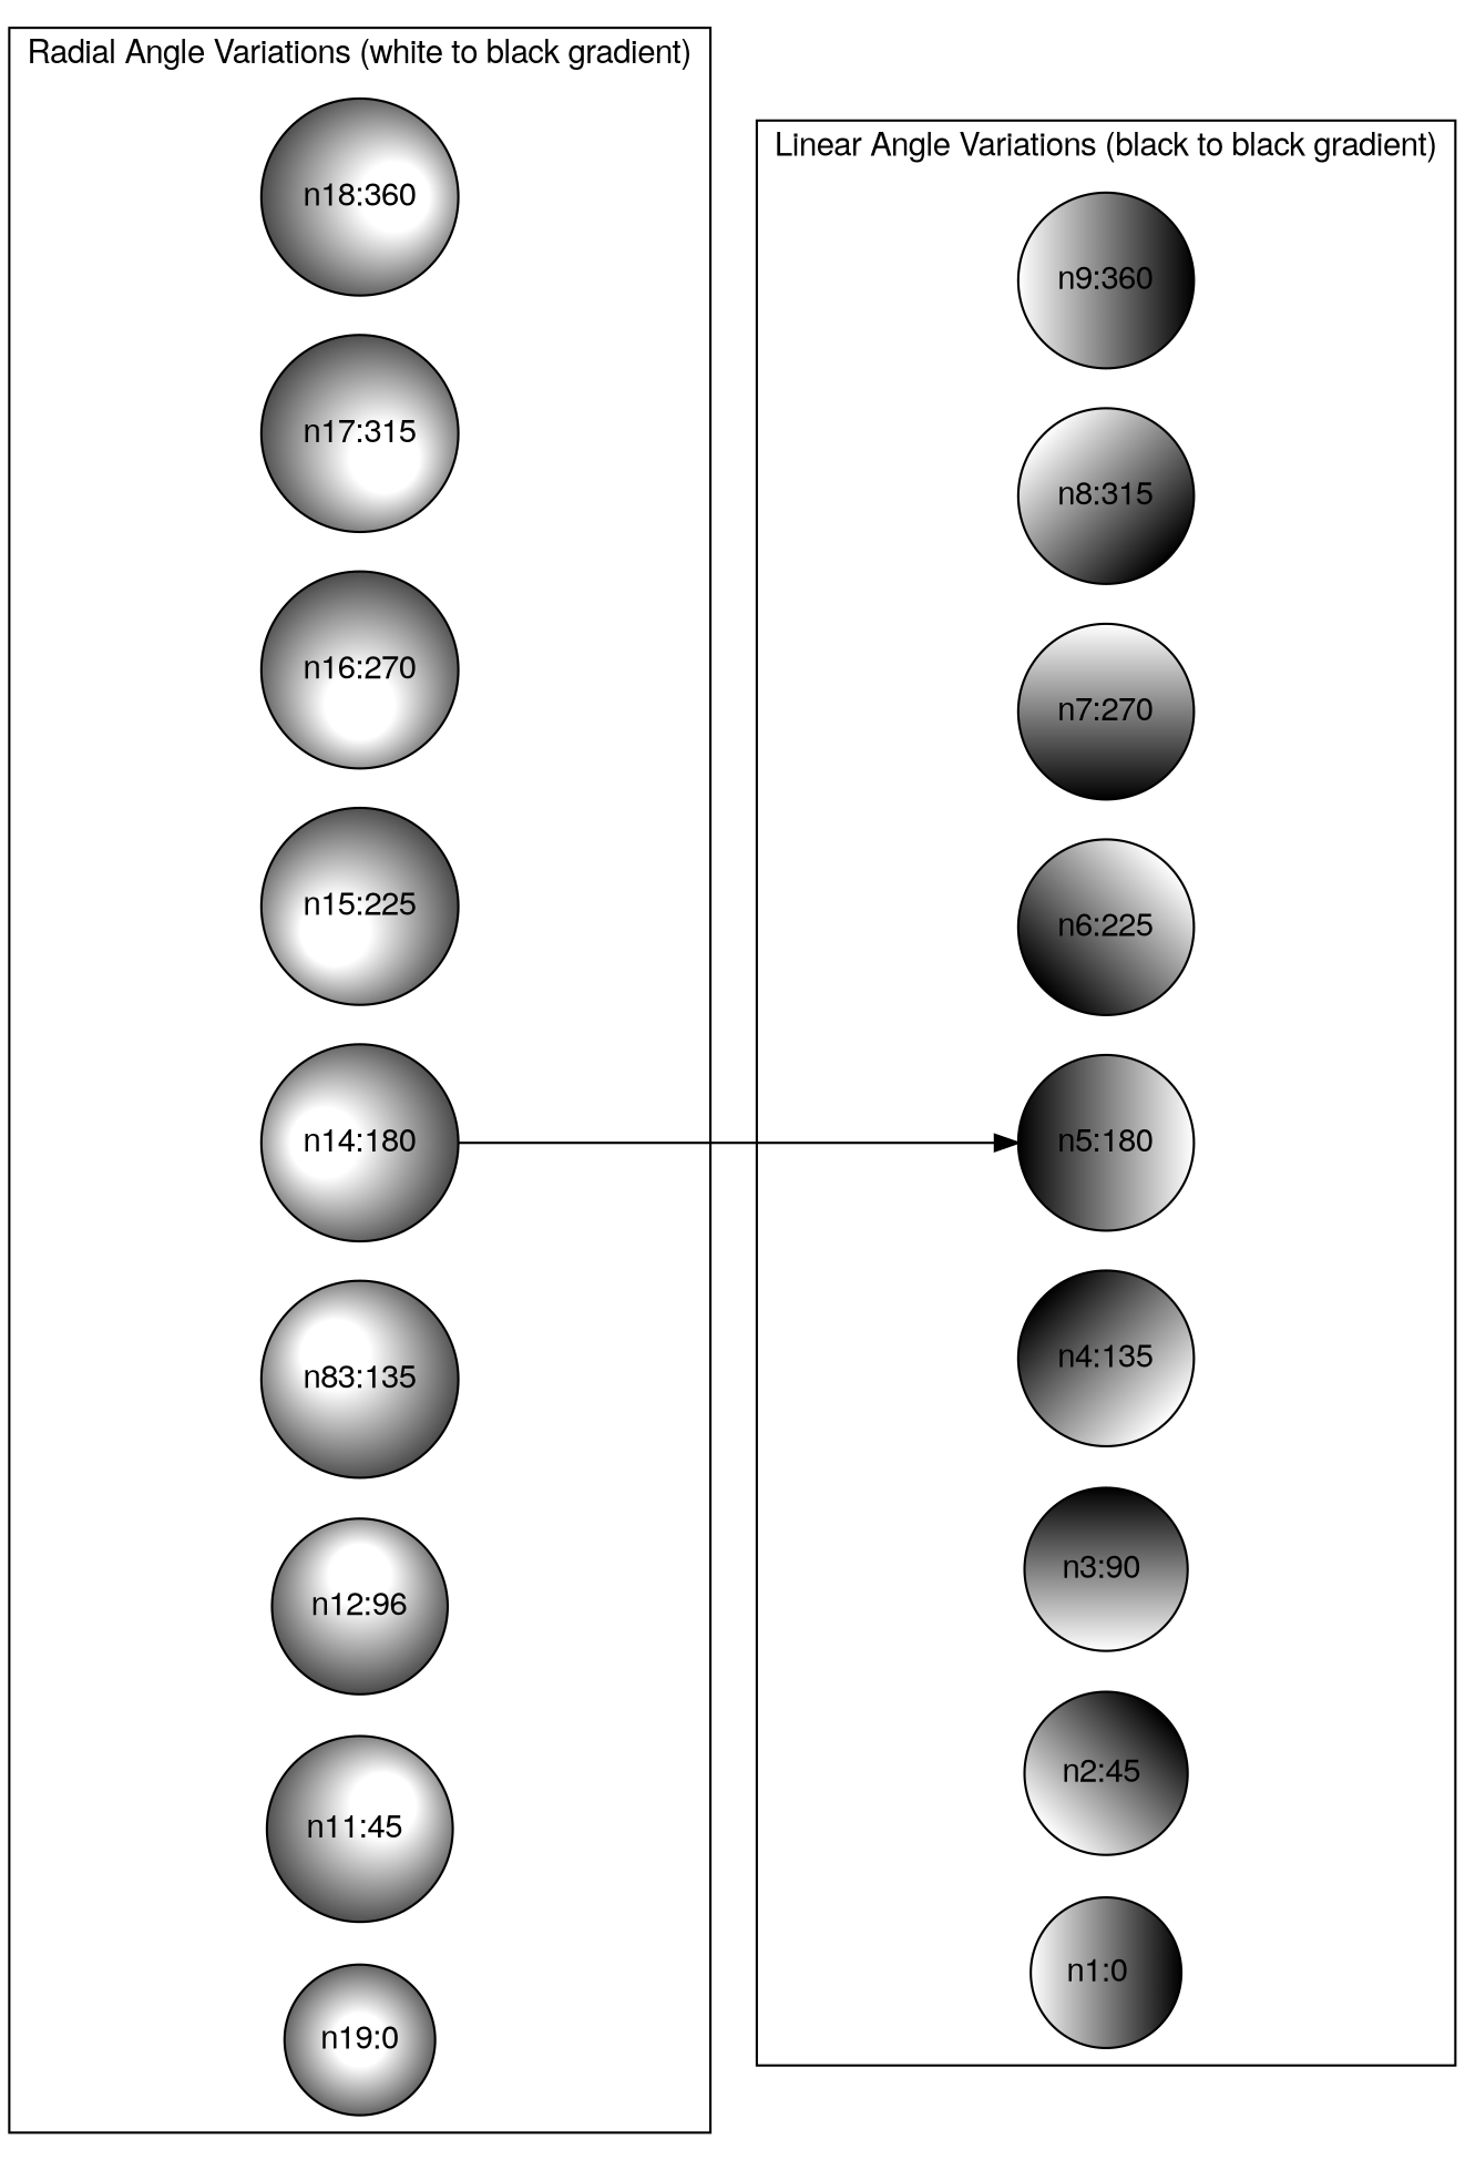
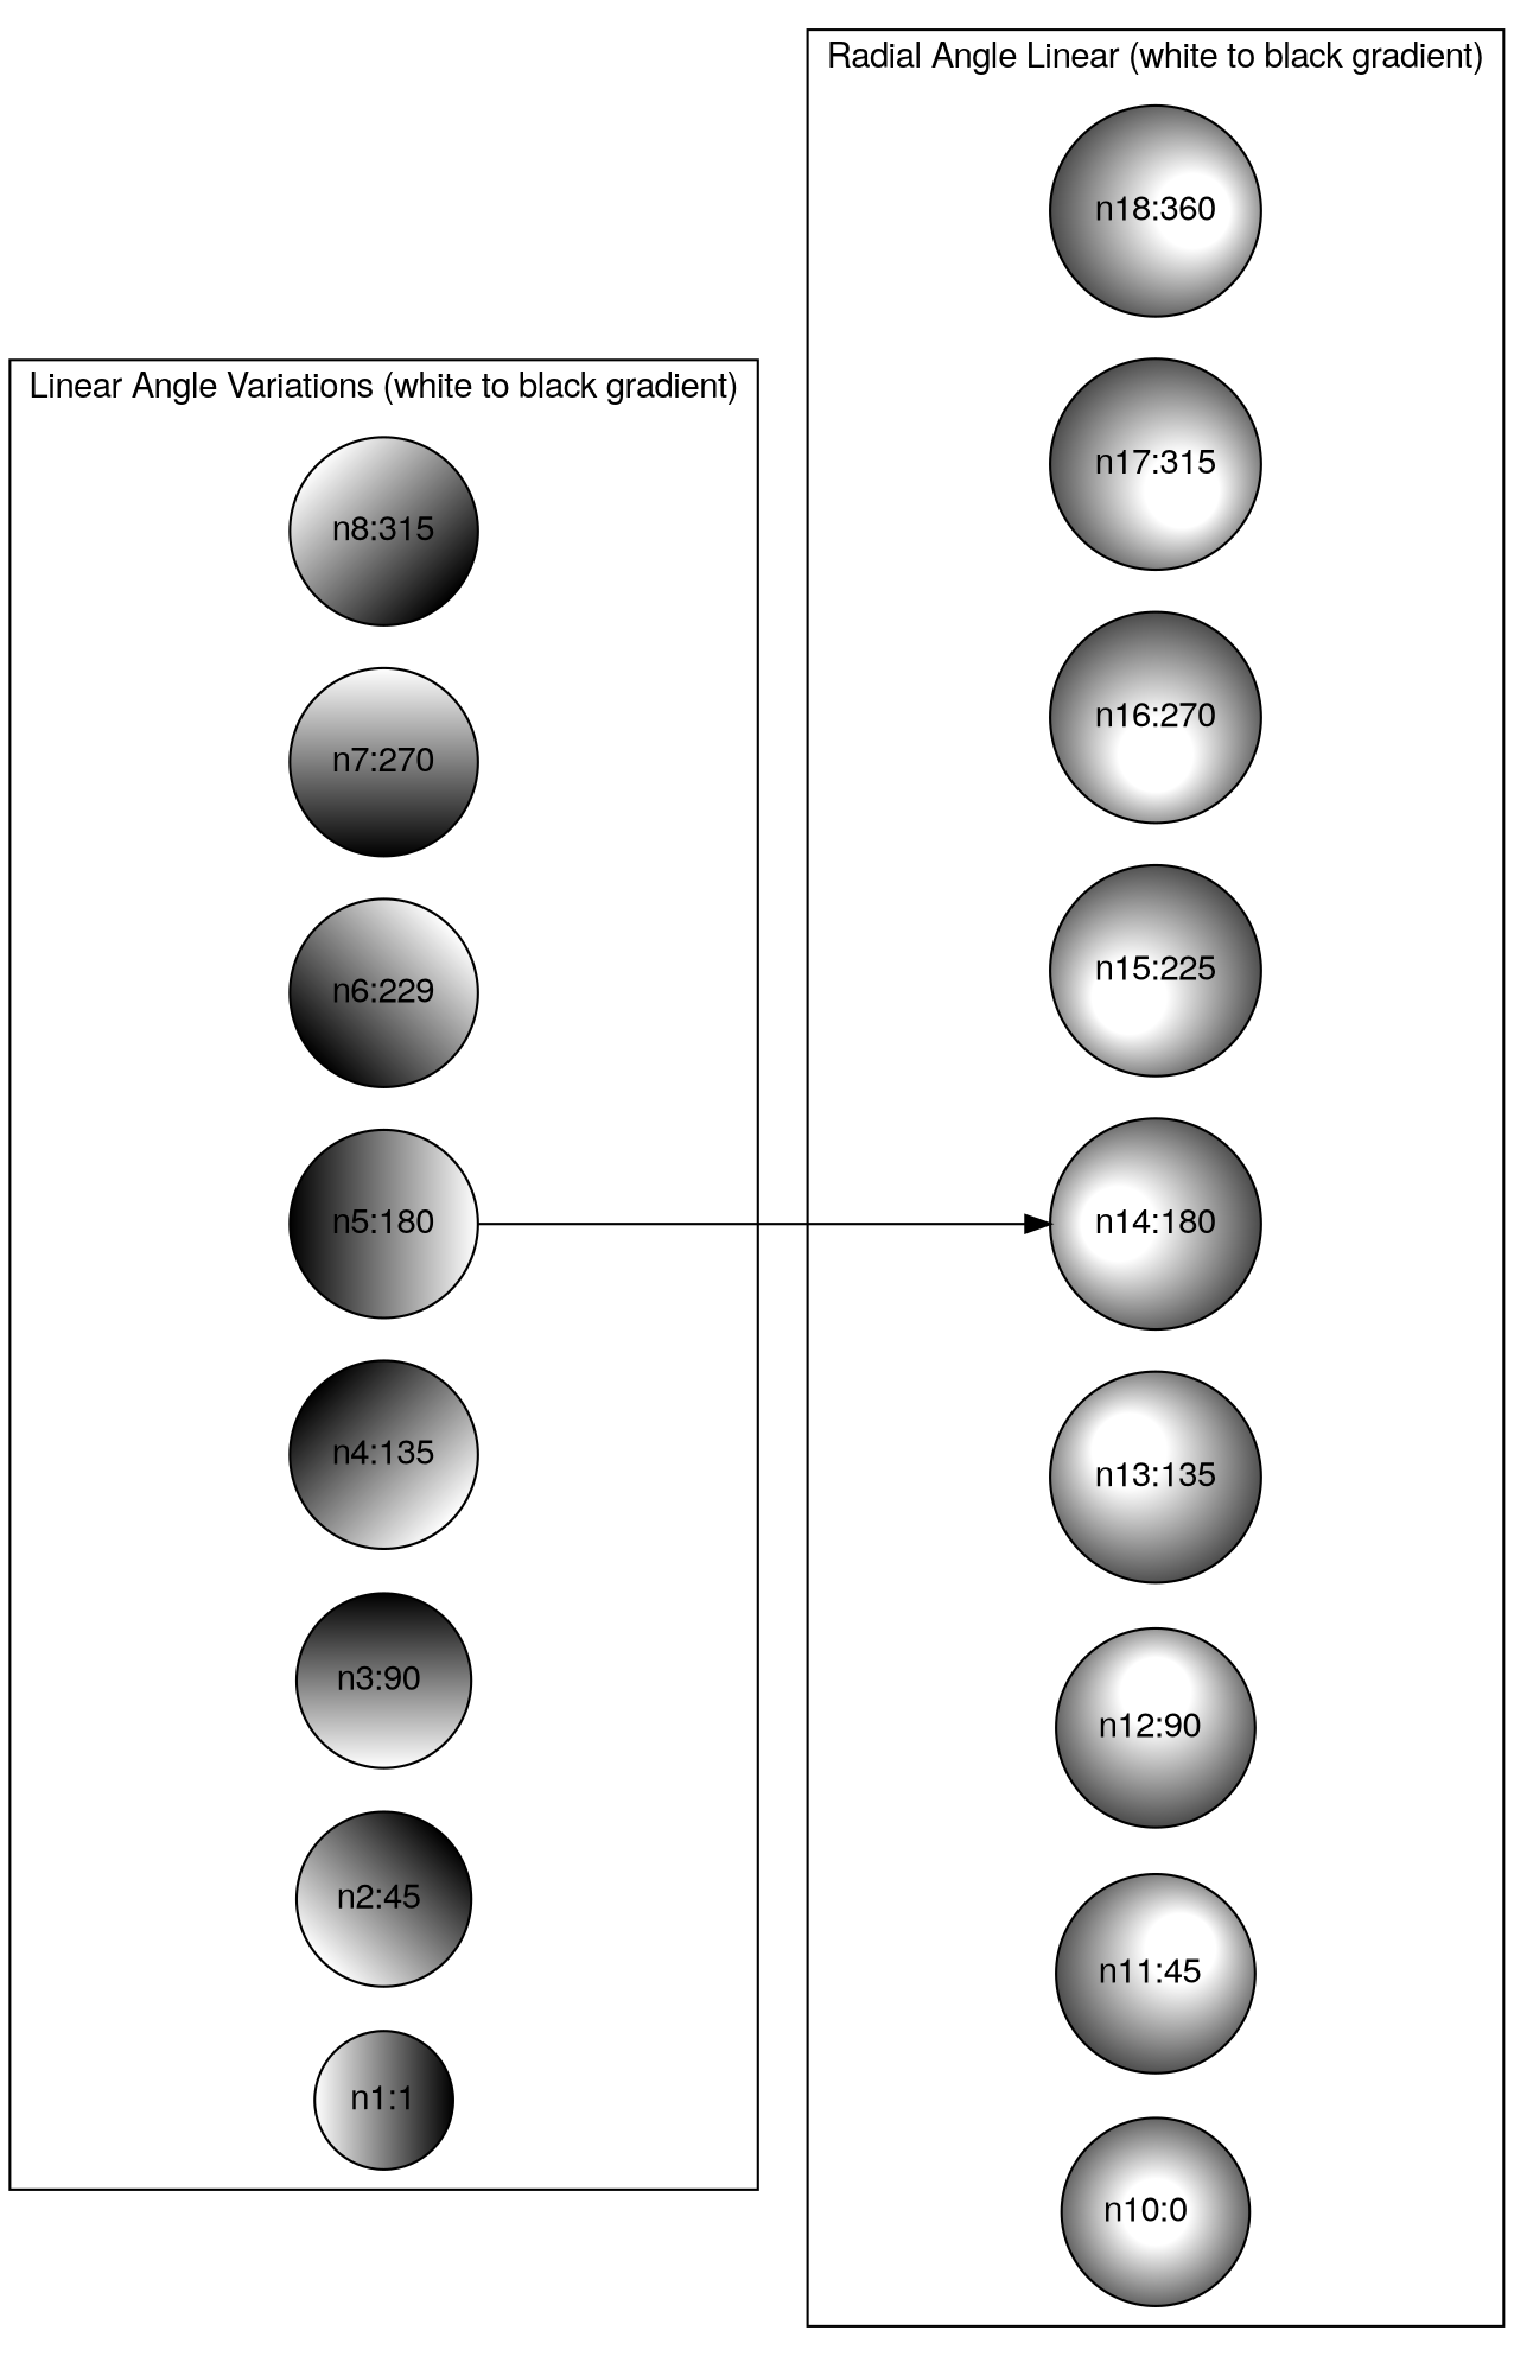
  digraph {
    fontname="Helvetica,Arial,sans-serif"
    rankdir=LR
    node [fillcolor="white:black" fontcolor=black fontname="Helvetica,Arial,sans-serif" gradientangle=360 shape=circle style=filled]
-   n1 [label="n9:360"]
    n2 [gradientangle=315 label="n8:315"]
    n3 [gradientangle=270 label="n7:270"]
-   n4 [gradientangle=225 label="n6:225"]
+   n4 [gradientangle=225 label="n6:229"]
    n5 [gradientangle=180 label="n5:180"]
    n6 [gradientangle=135 label="n4:135"]
    n7 [gradientangle=90 label="n3:90 "]
    n8 [gradientangle=45 label="n2:45 "]
-   n9 [gradientangle=0 label="n1:0  "]
+   n9 [gradientangle=0 label="n1:1"]
    n10 [label="n18:360" style=radial]
    n11 [gradientangle=315 label="n17:315" style=radial]
    n12 [gradientangle=270 label="n16:270" style=radial]
    n13 [gradientangle=225 label="n15:225" style=radial]
    n14 [gradientangle=180 label="n14:180" style=radial]
-   n15 [gradientangle=135 label="n83:135" style=radial]
-   n16 [gradientangle=90 label="n12:96" style=radial]
+   n15 [gradientangle=135 label="n13:135" style=radial]
+   n16 [gradientangle=90 label="n12:90 " style=radial]
    n17 [gradientangle=45 label="n11:45 " style=radial]
-   n18 [gradientangle=0 label="n19:0" style=radial]
+   n18 [gradientangle=0 label="n10:0  " style=radial]
    subgraph cluster_1 {
-     label="Linear Angle Variations (black to black gradient)"
-     n1
+     label="Linear Angle Variations (white to black gradient)"
      n2
      n3
      n4
      n5
      n6
      n7
      n8
      n9
    }
    subgraph cluster_2 {
-     label="Radial Angle Variations (white to black gradient)"
+     label="Radial Angle Linear (white to black gradient)"
      n10
      n11
      n12
      n13
      n14
      n15
      n16
      n17
      n18
    }
-   n14 -> n5 [fontname="Helvetica,Arial,sans-serif"]
+   n5 -> n14 [fontname="Helvetica,Arial,sans-serif"]
  }
